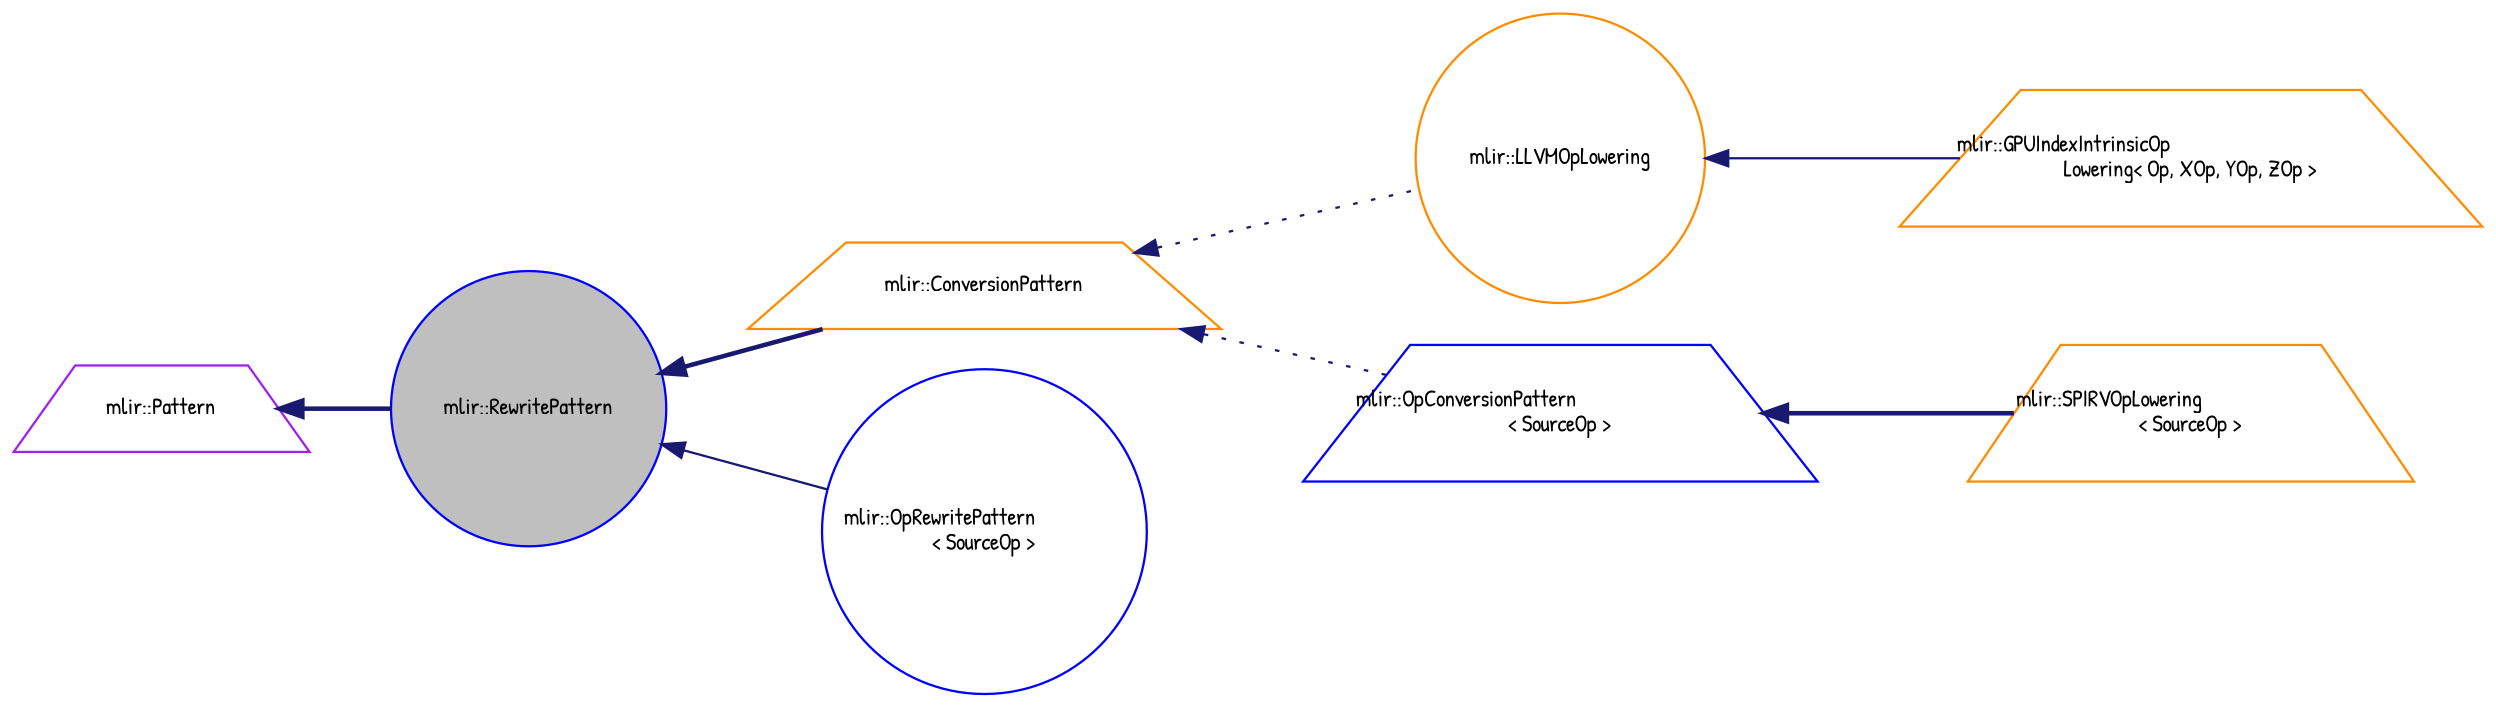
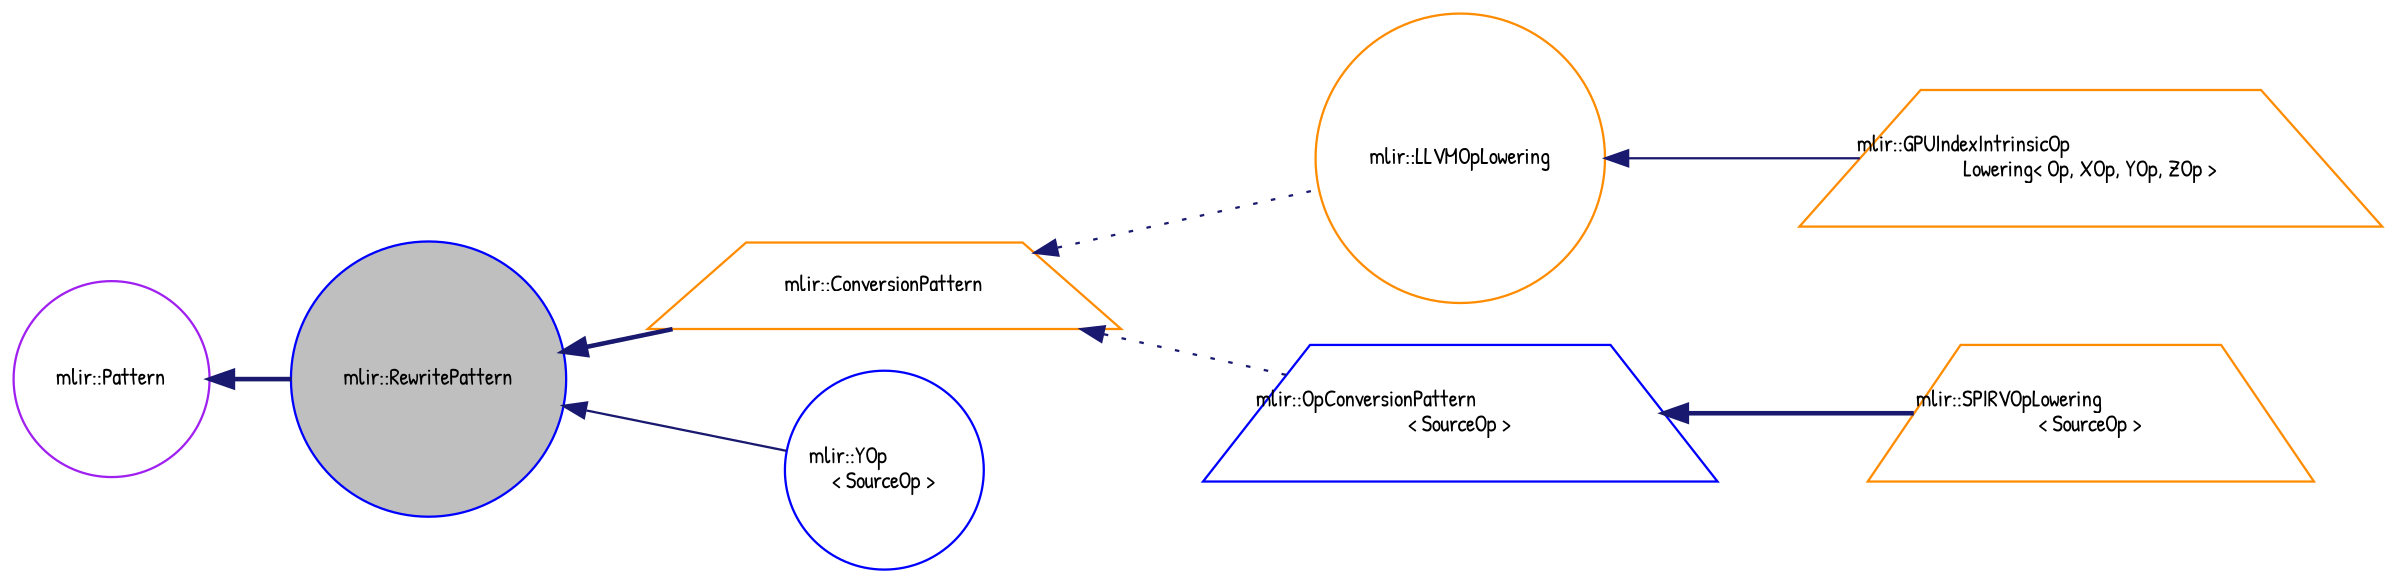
  digraph {
    fontname="Patrick Hand"
    rankdir=LR
    node [color=darkorange fontname="Patrick Hand" fontsize=10 shape=circle]
    edge [color=midnightblue dir=back fontname="Patrick Hand" fontsize=10 labelfontname=Helvetica labelfontsize=10 style=bold]
    n1 [color=blue fillcolor=grey75 fontcolor=black height=0.2 label="mlir::RewritePattern" style=filled width=0.4]
    n2 [height=0.2 label="mlir::ConversionPattern" shape=trapezium width=0.4]
-   n3 [color=blue height=0.2 label="mlir::OpRewritePattern\l\< SourceOp \>" width=0.4]
+   n3 [color=blue height=0.2 label="mlir::YOp\l\< SourceOp \>" width=0.4]
    n4 [height=0.2 label="mlir::LLVMOpLowering" width=0.4]
    n5 [color=blue height=0.2 label="mlir::OpConversionPattern\l\< SourceOp \>" shape=trapezium width=0.4]
-   n6 [color=purple height=0.2 label="mlir::Pattern" shape=trapezium width=0.4]
+   n6 [color=purple height=0.2 label="mlir::Pattern" width=0.4]
    n7 [height=0.2 label="mlir::GPUIndexIntrinsicOp\lLowering\< Op, XOp, YOp, ZOp \>" shape=trapezium width=0.4]
    n8 [height=0.2 label="mlir::SPIRVOpLowering\l\< SourceOp \>" shape=trapezium width=0.4]
    n1 -> n2
    n1 -> n3 [style=solid]
    n2 -> n4 [style=dotted]
    n2 -> n5 [style=dotted]
    n4 -> n7 [style=solid]
    n5 -> n8
    n6 -> n1
  }
